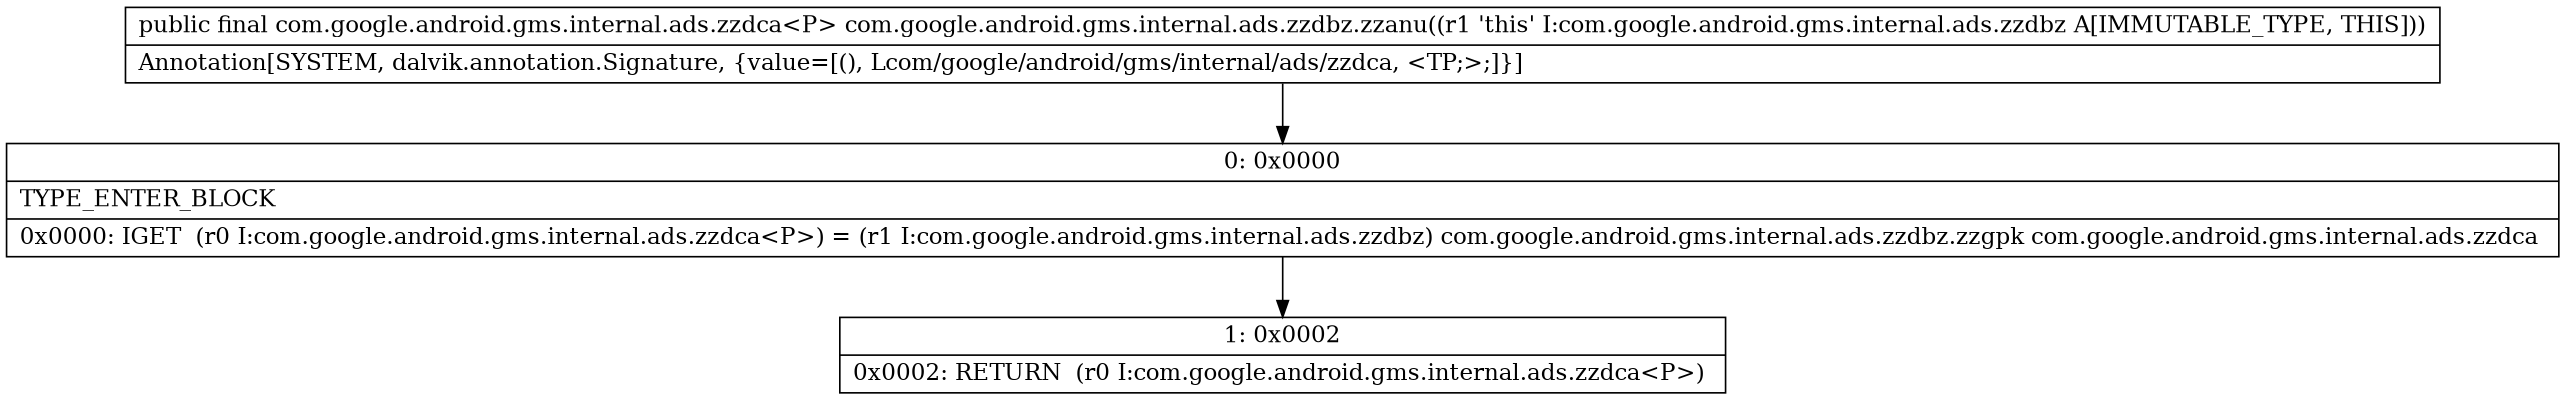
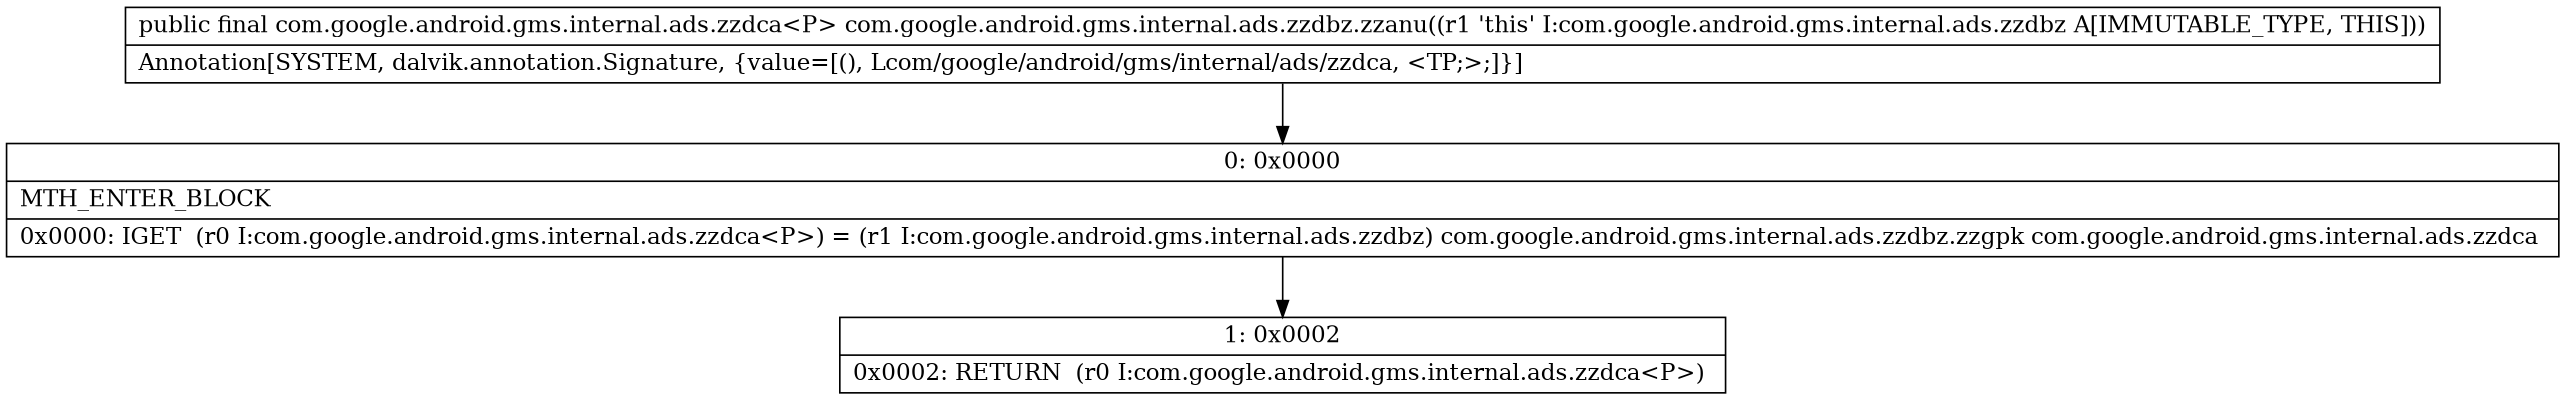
  digraph {
    fontname="DejaVu Serif"
    node [shape=record fontname="DejaVu Serif"]
    edge [fontname="DejaVu Serif"]
-   n1 [label="{0\:\ 0x0000|TYPE_ENTER_BLOCK\l|0x0000: IGET  (r0 I:com.google.android.gms.internal.ads.zzdca\<P\>) = (r1 I:com.google.android.gms.internal.ads.zzdbz) com.google.android.gms.internal.ads.zzdbz.zzgpk com.google.android.gms.internal.ads.zzdca \l}"]
+   n1 [label="{0\:\ 0x0000|MTH_ENTER_BLOCK\l|0x0000: IGET  (r0 I:com.google.android.gms.internal.ads.zzdca\<P\>) = (r1 I:com.google.android.gms.internal.ads.zzdbz) com.google.android.gms.internal.ads.zzdbz.zzgpk com.google.android.gms.internal.ads.zzdca \l}"]
    n2 [label="{1\:\ 0x0002|0x0002: RETURN  (r0 I:com.google.android.gms.internal.ads.zzdca\<P\>) \l}"]
    n3 [label="{public final com.google.android.gms.internal.ads.zzdca\<P\> com.google.android.gms.internal.ads.zzdbz.zzanu((r1 'this' I:com.google.android.gms.internal.ads.zzdbz A[IMMUTABLE_TYPE, THIS]))  | Annotation[SYSTEM, dalvik.annotation.Signature, \{value=[(), Lcom\/google\/android\/gms\/internal\/ads\/zzdca, \<TP;\>;]\}]\l}"]
    n1 -> n2
    n3 -> n1
  }
